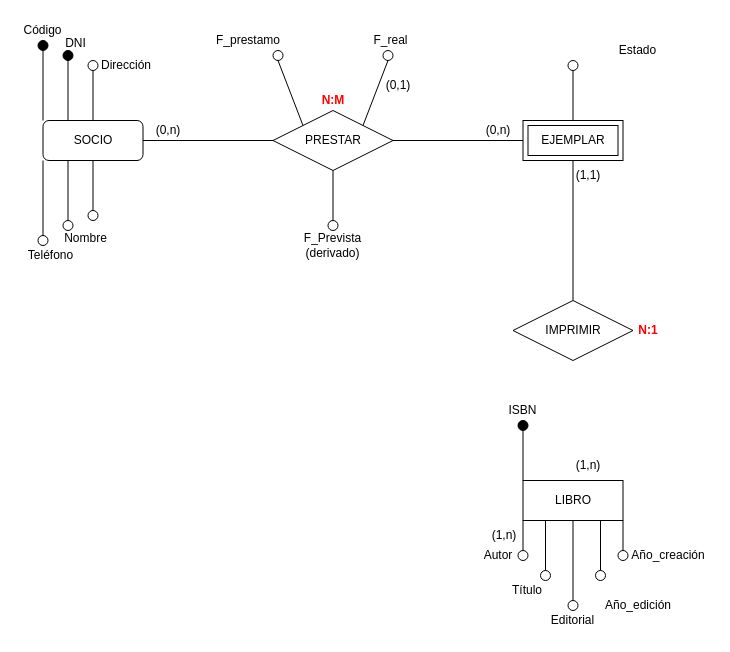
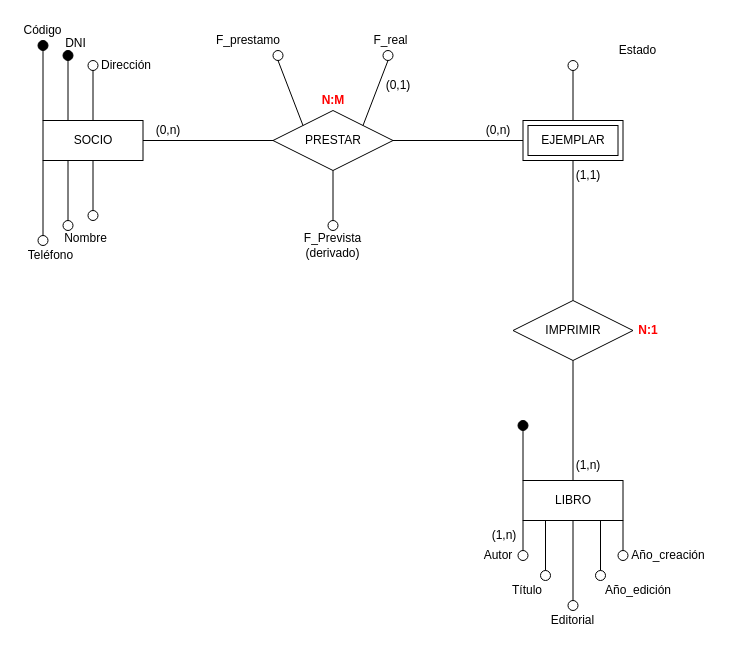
  <mxCell id="0" />
  <mxCell id="1" parent="0" />
  <mxCell id="2" style="edgeStyle=orthogonalEdgeStyle;rounded=0;orthogonalLoop=1;jettySize=auto;html=1;exitX=1;exitY=0.5;exitDx=0;exitDy=0;entryX=0;entryY=0.5;entryDx=0;entryDy=0;endArrow=none;endFill=0;" parent="1" source="3" target="8" edge="1"><mxGeometry relative="1" as="geometry" /></mxCell>
- <mxCell id="3" value="SOCIO" style="whiteSpace=wrap;html=1;align=center;rounded=1;" parent="1" vertex="1"><mxGeometry x="42.5" y="120" width="100" height="40" as="geometry" /></mxCell>
+ <mxCell id="3" value="SOCIO" style="whiteSpace=wrap;html=1;align=center;" parent="1" vertex="1"><mxGeometry x="42.5" y="120" width="100" height="40" as="geometry" /></mxCell>
  <mxCell id="4" style="edgeStyle=orthogonalEdgeStyle;rounded=0;orthogonalLoop=1;jettySize=auto;html=1;exitX=0.5;exitY=1;exitDx=0;exitDy=0;entryX=0.5;entryY=0;entryDx=0;entryDy=0;endArrow=none;endFill=0;" parent="1" source="5" target="10" edge="1"><mxGeometry relative="1" as="geometry" /></mxCell>
  <mxCell id="5" value="EJEMPLAR" style="shape=ext;margin=3;double=1;whiteSpace=wrap;html=1;align=center;" parent="1" vertex="1"><mxGeometry x="522.5" y="120" width="100" height="40" as="geometry" /></mxCell>
  <mxCell id="6" value="LIBRO" style="whiteSpace=wrap;html=1;align=center;" parent="1" vertex="1"><mxGeometry x="522.5" y="480" width="100" height="40" as="geometry" /></mxCell>
  <mxCell id="7" style="edgeStyle=orthogonalEdgeStyle;rounded=0;orthogonalLoop=1;jettySize=auto;html=1;exitX=1;exitY=0.5;exitDx=0;exitDy=0;entryX=0;entryY=0.5;entryDx=0;entryDy=0;endArrow=none;endFill=0;" parent="1" source="8" target="5" edge="1"><mxGeometry relative="1" as="geometry" /></mxCell>
  <mxCell id="8" value="PRESTAR" style="shape=rhombus;perimeter=rhombusPerimeter;whiteSpace=wrap;html=1;align=center;" parent="1" vertex="1"><mxGeometry x="272.5" y="110" width="120" height="60" as="geometry" /></mxCell>
+ <mxCell id="9" style="edgeStyle=orthogonalEdgeStyle;rounded=0;orthogonalLoop=1;jettySize=auto;html=1;exitX=0.5;exitY=1;exitDx=0;exitDy=0;entryX=0.5;entryY=0;entryDx=0;entryDy=0;endArrow=none;endFill=0;" parent="1" source="10" target="6" edge="1"><mxGeometry relative="1" as="geometry" /></mxCell>
  <mxCell id="10" value="IMPRIMIR" style="shape=rhombus;perimeter=rhombusPerimeter;whiteSpace=wrap;html=1;align=center;" parent="1" vertex="1"><mxGeometry x="512.5" y="300" width="120" height="60" as="geometry" /></mxCell>
  <mxCell id="11" value="(0,n)" style="text;html=1;strokeColor=none;fillColor=none;align=center;verticalAlign=middle;whiteSpace=wrap;rounded=0;" parent="1" vertex="1"><mxGeometry x="152.5" y="120" width="30" height="20" as="geometry" /></mxCell>
  <mxCell id="12" value="(0,n)" style="text;html=1;strokeColor=none;fillColor=none;align=center;verticalAlign=middle;whiteSpace=wrap;rounded=0;" parent="1" vertex="1"><mxGeometry x="482.5" y="120" width="30" height="20" as="geometry" /></mxCell>
  <mxCell id="13" value="(1,n)" style="text;html=1;strokeColor=none;fillColor=none;align=center;verticalAlign=middle;whiteSpace=wrap;rounded=0;" parent="1" vertex="1"><mxGeometry x="572.5" y="455" width="30" height="20" as="geometry" /></mxCell>
  <mxCell id="14" value="(1,1)" style="text;html=1;strokeColor=none;fillColor=none;align=center;verticalAlign=middle;whiteSpace=wrap;rounded=0;" parent="1" vertex="1"><mxGeometry x="572.5" y="165" width="30" height="20" as="geometry" /></mxCell>
  <mxCell id="15" value="&lt;b&gt;&lt;font color=&quot;#ff0000&quot;&gt;N:M&lt;/font&gt;&lt;/b&gt;" style="text;html=1;strokeColor=none;fillColor=none;align=center;verticalAlign=middle;whiteSpace=wrap;rounded=0;" parent="1" vertex="1"><mxGeometry x="312.5" y="90" width="40" height="20" as="geometry" /></mxCell>
  <mxCell id="16" value="&lt;b&gt;&lt;font color=&quot;#ff0000&quot;&gt;N:1&lt;/font&gt;&lt;/b&gt;" style="text;html=1;strokeColor=none;fillColor=none;align=center;verticalAlign=middle;whiteSpace=wrap;rounded=0;" parent="1" vertex="1"><mxGeometry x="632.5" y="320" width="30" height="20" as="geometry" /></mxCell>
  <mxCell id="17" value="" style="ellipse;whiteSpace=wrap;html=1;aspect=fixed;fontColor=#FF0000;fillColor=#000000;" parent="1" vertex="1"><mxGeometry x="37.5" y="40" width="10" height="10" as="geometry" /></mxCell>
  <mxCell id="18" value="" style="endArrow=none;html=1;rounded=0;fontColor=#FF0000;entryX=0.5;entryY=1;entryDx=0;entryDy=0;exitX=0;exitY=0;exitDx=0;exitDy=0;" parent="1" source="3" target="17" edge="1"><mxGeometry width="50" height="50" relative="1" as="geometry"><mxPoint x="42.5" y="100" as="sourcePoint" /><mxPoint x="77.5" y="60" as="targetPoint" /></mxGeometry></mxCell>
  <mxCell id="19" value="Código" style="text;html=1;strokeColor=none;fillColor=none;align=center;verticalAlign=middle;whiteSpace=wrap;rounded=0;fontColor=#000000;fontStyle=0" parent="1" vertex="1"><mxGeometry x="20" y="20" width="45" height="20" as="geometry" /></mxCell>
  <mxCell id="20" value="" style="ellipse;whiteSpace=wrap;html=1;aspect=fixed;fontColor=#FF0000;fillColor=#000000;" parent="1" vertex="1"><mxGeometry x="62.5" y="50" width="10" height="10" as="geometry" /></mxCell>
  <mxCell id="21" value="" style="endArrow=none;html=1;rounded=0;fontColor=#FF0000;entryX=0.5;entryY=1;entryDx=0;entryDy=0;exitX=0.25;exitY=0;exitDx=0;exitDy=0;" parent="1" source="3" target="20" edge="1"><mxGeometry width="50" height="50" relative="1" as="geometry"><mxPoint x="70.5" y="110" as="sourcePoint" /><mxPoint x="105.5" y="70" as="targetPoint" /></mxGeometry></mxCell>
  <mxCell id="22" value="DNI" style="text;html=1;strokeColor=none;fillColor=none;align=center;verticalAlign=middle;whiteSpace=wrap;rounded=0;fontColor=#000000;fontStyle=0" parent="1" vertex="1"><mxGeometry x="52.5" y="33" width="45" height="20" as="geometry" /></mxCell>
  <mxCell id="23" value="" style="group" parent="1" vertex="1" connectable="0"><mxGeometry x="87.5" y="60" width="10" height="60" as="geometry" /></mxCell>
  <mxCell id="24" value="" style="ellipse;whiteSpace=wrap;html=1;aspect=fixed;fontColor=#FF0000;" parent="23" vertex="1"><mxGeometry width="10" height="10" as="geometry" /></mxCell>
  <mxCell id="25" value="" style="endArrow=none;html=1;rounded=0;fontColor=#FF0000;entryX=0.5;entryY=1;entryDx=0;entryDy=0;" parent="23" target="24" edge="1"><mxGeometry width="50" height="50" relative="1" as="geometry"><mxPoint x="5" y="60" as="sourcePoint" /><mxPoint x="40" y="20" as="targetPoint" /></mxGeometry></mxCell>
  <mxCell id="26" value="Dirección" style="text;html=1;strokeColor=none;fillColor=none;align=center;verticalAlign=middle;whiteSpace=wrap;rounded=0;fontColor=#000000;fontStyle=0" parent="1" vertex="1"><mxGeometry x="95.5" y="55" width="60" height="20" as="geometry" /></mxCell>
  <mxCell id="27" value="" style="ellipse;whiteSpace=wrap;html=1;aspect=fixed;fontColor=#FF0000;rotation=-180;" parent="1" vertex="1"><mxGeometry x="37.5" y="235" width="10" height="10" as="geometry" /></mxCell>
  <mxCell id="28" value="" style="endArrow=none;html=1;rounded=0;fontColor=#FF0000;entryX=0.5;entryY=1;entryDx=0;entryDy=0;exitX=0;exitY=1;exitDx=0;exitDy=0;" parent="1" source="3" target="27" edge="1"><mxGeometry width="50" height="50" relative="1" as="geometry"><mxPoint x="42.5" y="185" as="sourcePoint" /><mxPoint x="7.5" y="225" as="targetPoint" /></mxGeometry></mxCell>
  <mxCell id="29" value="Teléfono" style="text;html=1;strokeColor=none;fillColor=none;align=center;verticalAlign=middle;whiteSpace=wrap;rounded=0;fontColor=#000000;fontStyle=0" parent="1" vertex="1"><mxGeometry x="27.5" y="245" width="45" height="20" as="geometry" /></mxCell>
  <mxCell id="30" value="" style="ellipse;whiteSpace=wrap;html=1;aspect=fixed;fontColor=#FF0000;rotation=-180;" parent="1" vertex="1"><mxGeometry x="62.5" y="220" width="10" height="10" as="geometry" /></mxCell>
  <mxCell id="31" value="" style="endArrow=none;html=1;rounded=0;fontColor=#FF0000;entryX=0.5;entryY=1;entryDx=0;entryDy=0;exitX=0.25;exitY=1;exitDx=0;exitDy=0;" parent="1" source="3" target="30" edge="1"><mxGeometry width="50" height="50" relative="1" as="geometry"><mxPoint x="67.5" y="170" as="sourcePoint" /><mxPoint x="32.5" y="210" as="targetPoint" /></mxGeometry></mxCell>
  <mxCell id="32" value="Nombre" style="text;html=1;strokeColor=none;fillColor=none;align=center;verticalAlign=middle;whiteSpace=wrap;rounded=0;fontColor=#000000;fontStyle=0" parent="1" vertex="1"><mxGeometry x="62.5" y="228" width="45" height="20" as="geometry" /></mxCell>
  <mxCell id="33" value="" style="group;rotation=-180;" parent="1" vertex="1" connectable="0"><mxGeometry x="87.5" y="160" width="10" height="60" as="geometry" /></mxCell>
  <mxCell id="34" value="" style="ellipse;whiteSpace=wrap;html=1;aspect=fixed;fontColor=#FF0000;rotation=-180;" parent="33" vertex="1"><mxGeometry y="50" width="10" height="10" as="geometry" /></mxCell>
  <mxCell id="35" value="" style="endArrow=none;html=1;rounded=0;fontColor=#FF0000;entryX=0.5;entryY=1;entryDx=0;entryDy=0;" parent="33" target="34" edge="1"><mxGeometry width="50" height="50" relative="1" as="geometry"><mxPoint x="5" as="sourcePoint" /><mxPoint x="-30" y="40" as="targetPoint" /></mxGeometry></mxCell>
  <mxCell id="36" value="" style="ellipse;whiteSpace=wrap;html=1;aspect=fixed;fontColor=#FF0000;" parent="1" vertex="1"><mxGeometry x="272.5" y="50" width="10" height="10" as="geometry" /></mxCell>
  <mxCell id="37" value="" style="endArrow=none;html=1;rounded=0;fontColor=#FF0000;entryX=0.5;entryY=1;entryDx=0;entryDy=0;exitX=0;exitY=0;exitDx=0;exitDy=0;" parent="1" source="8" target="36" edge="1"><mxGeometry width="50" height="50" relative="1" as="geometry"><mxPoint x="277.5" y="110" as="sourcePoint" /><mxPoint x="312.5" y="70" as="targetPoint" /></mxGeometry></mxCell>
  <mxCell id="38" value="F_prestamo" style="text;html=1;strokeColor=none;fillColor=none;align=center;verticalAlign=middle;whiteSpace=wrap;rounded=0;fontColor=#000000;fontStyle=0" parent="1" vertex="1"><mxGeometry x="212.5" y="30" width="70" height="20" as="geometry" /></mxCell>
  <mxCell id="39" value="" style="ellipse;whiteSpace=wrap;html=1;aspect=fixed;fontColor=#FF0000;" parent="1" vertex="1"><mxGeometry x="382.5" y="50" width="10" height="10" as="geometry" /></mxCell>
  <mxCell id="40" value="" style="endArrow=none;html=1;rounded=0;fontColor=#FF0000;entryX=0.5;entryY=1;entryDx=0;entryDy=0;exitX=1;exitY=0;exitDx=0;exitDy=0;" parent="1" source="8" target="39" edge="1"><mxGeometry width="50" height="50" relative="1" as="geometry"><mxPoint x="377.5" y="110" as="sourcePoint" /><mxPoint x="412.5" y="70" as="targetPoint" /></mxGeometry></mxCell>
  <mxCell id="41" value="F_real" style="text;html=1;strokeColor=none;fillColor=none;align=center;verticalAlign=middle;whiteSpace=wrap;rounded=0;fontColor=#000000;fontStyle=0" parent="1" vertex="1"><mxGeometry x="367.5" y="30" width="45" height="20" as="geometry" /></mxCell>
  <mxCell id="42" value="(0,1)" style="text;html=1;strokeColor=none;fillColor=none;align=center;verticalAlign=middle;whiteSpace=wrap;rounded=0;" parent="1" vertex="1"><mxGeometry x="382.5" y="75" width="30" height="20" as="geometry" /></mxCell>
  <mxCell id="43" value="" style="group;rotation=-180;" parent="1" vertex="1" connectable="0"><mxGeometry x="327.5" y="170" width="10" height="60" as="geometry" /></mxCell>
  <mxCell id="44" value="" style="ellipse;whiteSpace=wrap;html=1;aspect=fixed;fontColor=#FF0000;rotation=-180;" parent="43" vertex="1"><mxGeometry y="50" width="10" height="10" as="geometry" /></mxCell>
  <mxCell id="45" value="" style="endArrow=none;html=1;rounded=0;fontColor=#FF0000;entryX=0.5;entryY=1;entryDx=0;entryDy=0;" parent="43" target="44" edge="1"><mxGeometry width="50" height="50" relative="1" as="geometry"><mxPoint x="5" as="sourcePoint" /><mxPoint x="-30" y="40" as="targetPoint" /></mxGeometry></mxCell>
  <mxCell id="46" value="F_Prevista&lt;br&gt;(derivado)" style="text;html=1;strokeColor=none;fillColor=none;align=center;verticalAlign=middle;whiteSpace=wrap;rounded=0;fontColor=#000000;fontStyle=0" parent="1" vertex="1"><mxGeometry x="299" y="230" width="67" height="30" as="geometry" /></mxCell>
  <mxCell id="47" value="" style="group" parent="1" vertex="1" connectable="0"><mxGeometry x="567.5" y="60" width="10" height="60" as="geometry" /></mxCell>
  <mxCell id="48" value="" style="ellipse;whiteSpace=wrap;html=1;aspect=fixed;fontColor=#FF0000;" parent="47" vertex="1"><mxGeometry width="10" height="10" as="geometry" /></mxCell>
  <mxCell id="49" value="" style="endArrow=none;html=1;rounded=0;fontColor=#FF0000;entryX=0.5;entryY=1;entryDx=0;entryDy=0;" parent="47" target="48" edge="1"><mxGeometry width="50" height="50" relative="1" as="geometry"><mxPoint x="5" y="60" as="sourcePoint" /><mxPoint x="40" y="20" as="targetPoint" /></mxGeometry></mxCell>
  <mxCell id="50" value="Estado" style="text;html=1;strokeColor=none;fillColor=none;align=center;verticalAlign=middle;whiteSpace=wrap;rounded=0;fontColor=#000000;fontStyle=0" parent="1" vertex="1"><mxGeometry x="615" y="40" width="45" height="20" as="geometry" /></mxCell>
  <mxCell id="51" value="" style="group" parent="1" vertex="1" connectable="0"><mxGeometry x="517.5" y="420" width="10" height="60" as="geometry" /></mxCell>
  <mxCell id="52" value="" style="ellipse;whiteSpace=wrap;html=1;aspect=fixed;fontColor=#FF0000;fillColor=#000000;" parent="51" vertex="1"><mxGeometry width="10" height="10" as="geometry" /></mxCell>
  <mxCell id="53" value="" style="endArrow=none;html=1;rounded=0;fontColor=#FF0000;entryX=0.5;entryY=1;entryDx=0;entryDy=0;" parent="51" target="52" edge="1"><mxGeometry width="50" height="50" relative="1" as="geometry"><mxPoint x="5" y="60" as="sourcePoint" /><mxPoint x="40" y="20" as="targetPoint" /></mxGeometry></mxCell>
- <mxCell id="54" value="ISBN" style="text;html=1;strokeColor=none;fillColor=none;align=center;verticalAlign=middle;whiteSpace=wrap;rounded=0;fontColor=#000000;fontStyle=0" parent="1" vertex="1"><mxGeometry x="505" y="400" width="35" height="20" as="geometry" /></mxCell>
  <mxCell id="55" value="" style="group;rotation=-180;" parent="1" vertex="1" connectable="0"><mxGeometry x="517.5" y="520" width="10" height="40" as="geometry" /></mxCell>
  <mxCell id="56" value="" style="ellipse;whiteSpace=wrap;html=1;aspect=fixed;fontColor=#FF0000;rotation=-180;" parent="55" vertex="1"><mxGeometry y="30" width="10" height="10" as="geometry" /></mxCell>
  <mxCell id="57" value="" style="endArrow=none;html=1;rounded=0;fontColor=#FF0000;entryX=0.5;entryY=1;entryDx=0;entryDy=0;" parent="55" target="56" edge="1"><mxGeometry width="50" height="50" relative="1" as="geometry"><mxPoint x="5" as="sourcePoint" /><mxPoint x="-30" y="20" as="targetPoint" /></mxGeometry></mxCell>
  <mxCell id="58" value="" style="group;rotation=-180;" parent="1" vertex="1" connectable="0"><mxGeometry x="617.5" y="520" width="10" height="40" as="geometry" /></mxCell>
  <mxCell id="59" value="" style="ellipse;whiteSpace=wrap;html=1;aspect=fixed;fontColor=#FF0000;rotation=-180;" parent="58" vertex="1"><mxGeometry y="30" width="10" height="10" as="geometry" /></mxCell>
  <mxCell id="60" value="" style="endArrow=none;html=1;rounded=0;fontColor=#FF0000;entryX=0.5;entryY=1;entryDx=0;entryDy=0;" parent="58" target="59" edge="1"><mxGeometry width="50" height="50" relative="1" as="geometry"><mxPoint x="5" as="sourcePoint" /><mxPoint x="-30" y="20" as="targetPoint" /></mxGeometry></mxCell>
  <mxCell id="61" value="" style="group;rotation=-180;" parent="1" vertex="1" connectable="0"><mxGeometry x="540" y="520" width="10" height="60" as="geometry" /></mxCell>
  <mxCell id="62" value="" style="ellipse;whiteSpace=wrap;html=1;aspect=fixed;fontColor=#FF0000;rotation=-180;" parent="61" vertex="1"><mxGeometry y="50" width="10" height="10" as="geometry" /></mxCell>
  <mxCell id="63" value="" style="endArrow=none;html=1;rounded=0;fontColor=#FF0000;entryX=0.5;entryY=1;entryDx=0;entryDy=0;" parent="61" target="62" edge="1"><mxGeometry width="50" height="50" relative="1" as="geometry"><mxPoint x="5" as="sourcePoint" /><mxPoint x="-30" y="40" as="targetPoint" /></mxGeometry></mxCell>
  <mxCell id="64" value="" style="group;rotation=-180;" parent="1" vertex="1" connectable="0"><mxGeometry x="595" y="520" width="10" height="60" as="geometry" /></mxCell>
  <mxCell id="65" value="" style="ellipse;whiteSpace=wrap;html=1;aspect=fixed;fontColor=#FF0000;rotation=-180;" parent="64" vertex="1"><mxGeometry y="50" width="10" height="10" as="geometry" /></mxCell>
  <mxCell id="66" value="" style="endArrow=none;html=1;rounded=0;fontColor=#FF0000;entryX=0.5;entryY=1;entryDx=0;entryDy=0;" parent="64" target="65" edge="1"><mxGeometry width="50" height="50" relative="1" as="geometry"><mxPoint x="5" as="sourcePoint" /><mxPoint x="-30" y="40" as="targetPoint" /></mxGeometry></mxCell>
  <mxCell id="67" value="" style="group" parent="1" vertex="1" connectable="0"><mxGeometry x="567.5" y="520" width="10" height="90" as="geometry" /></mxCell>
  <mxCell id="68" value="" style="ellipse;whiteSpace=wrap;html=1;aspect=fixed;fontColor=#FF0000;rotation=-180;" parent="67" vertex="1"><mxGeometry y="80" width="10" height="10" as="geometry" /></mxCell>
  <mxCell id="69" value="" style="endArrow=none;html=1;rounded=0;fontColor=#FF0000;entryX=0.5;entryY=1;entryDx=0;entryDy=0;" parent="67" target="68" edge="1"><mxGeometry width="50" height="50" relative="1" as="geometry"><mxPoint x="5" as="sourcePoint" /><mxPoint x="-30" y="70" as="targetPoint" /></mxGeometry></mxCell>
  <mxCell id="70" value="Autor" style="text;html=1;strokeColor=none;fillColor=none;align=center;verticalAlign=middle;whiteSpace=wrap;rounded=0;fontColor=#000000;fontStyle=0" parent="1" vertex="1"><mxGeometry x="477.5" y="545" width="40" height="20" as="geometry" /></mxCell>
  <mxCell id="71" value="Título" style="text;html=1;strokeColor=none;fillColor=none;align=center;verticalAlign=middle;whiteSpace=wrap;rounded=0;fontColor=#000000;fontStyle=0" parent="1" vertex="1"><mxGeometry x="507" y="580" width="40" height="20" as="geometry" /></mxCell>
  <mxCell id="72" value="(1,n)" style="text;html=1;strokeColor=none;fillColor=none;align=center;verticalAlign=middle;whiteSpace=wrap;rounded=0;" parent="1" vertex="1"><mxGeometry x="488.5" y="525" width="30" height="20" as="geometry" /></mxCell>
  <mxCell id="73" value="Editorial" style="text;html=1;strokeColor=none;fillColor=none;align=center;verticalAlign=middle;whiteSpace=wrap;rounded=0;fontColor=#000000;fontStyle=0" parent="1" vertex="1"><mxGeometry x="550" y="610" width="45" height="20" as="geometry" /></mxCell>
  <mxCell id="74" value="Año_creación" style="text;html=1;strokeColor=none;fillColor=none;align=center;verticalAlign=middle;whiteSpace=wrap;rounded=0;fontColor=#000000;fontStyle=0" parent="1" vertex="1"><mxGeometry x="627.5" y="545" width="80" height="20" as="geometry" /></mxCell>
- <mxCell id="75" value="Año_edición" style="text;html=1;strokeColor=none;fillColor=none;align=center;verticalAlign=middle;whiteSpace=wrap;rounded=0;fontColor=#000000;fontStyle=0" parent="1" vertex="1"><mxGeometry x="602.5" y="595" width="70" height="20" as="geometry" /></mxCell>
+ <mxCell id="75" value="Año_edición" style="text;html=1;strokeColor=none;fillColor=none;align=center;verticalAlign=middle;whiteSpace=wrap;rounded=0;fontColor=#000000;fontStyle=0" parent="1" vertex="1"><mxGeometry x="602.5" y="580" width="70" height="20" as="geometry" /></mxCell>
